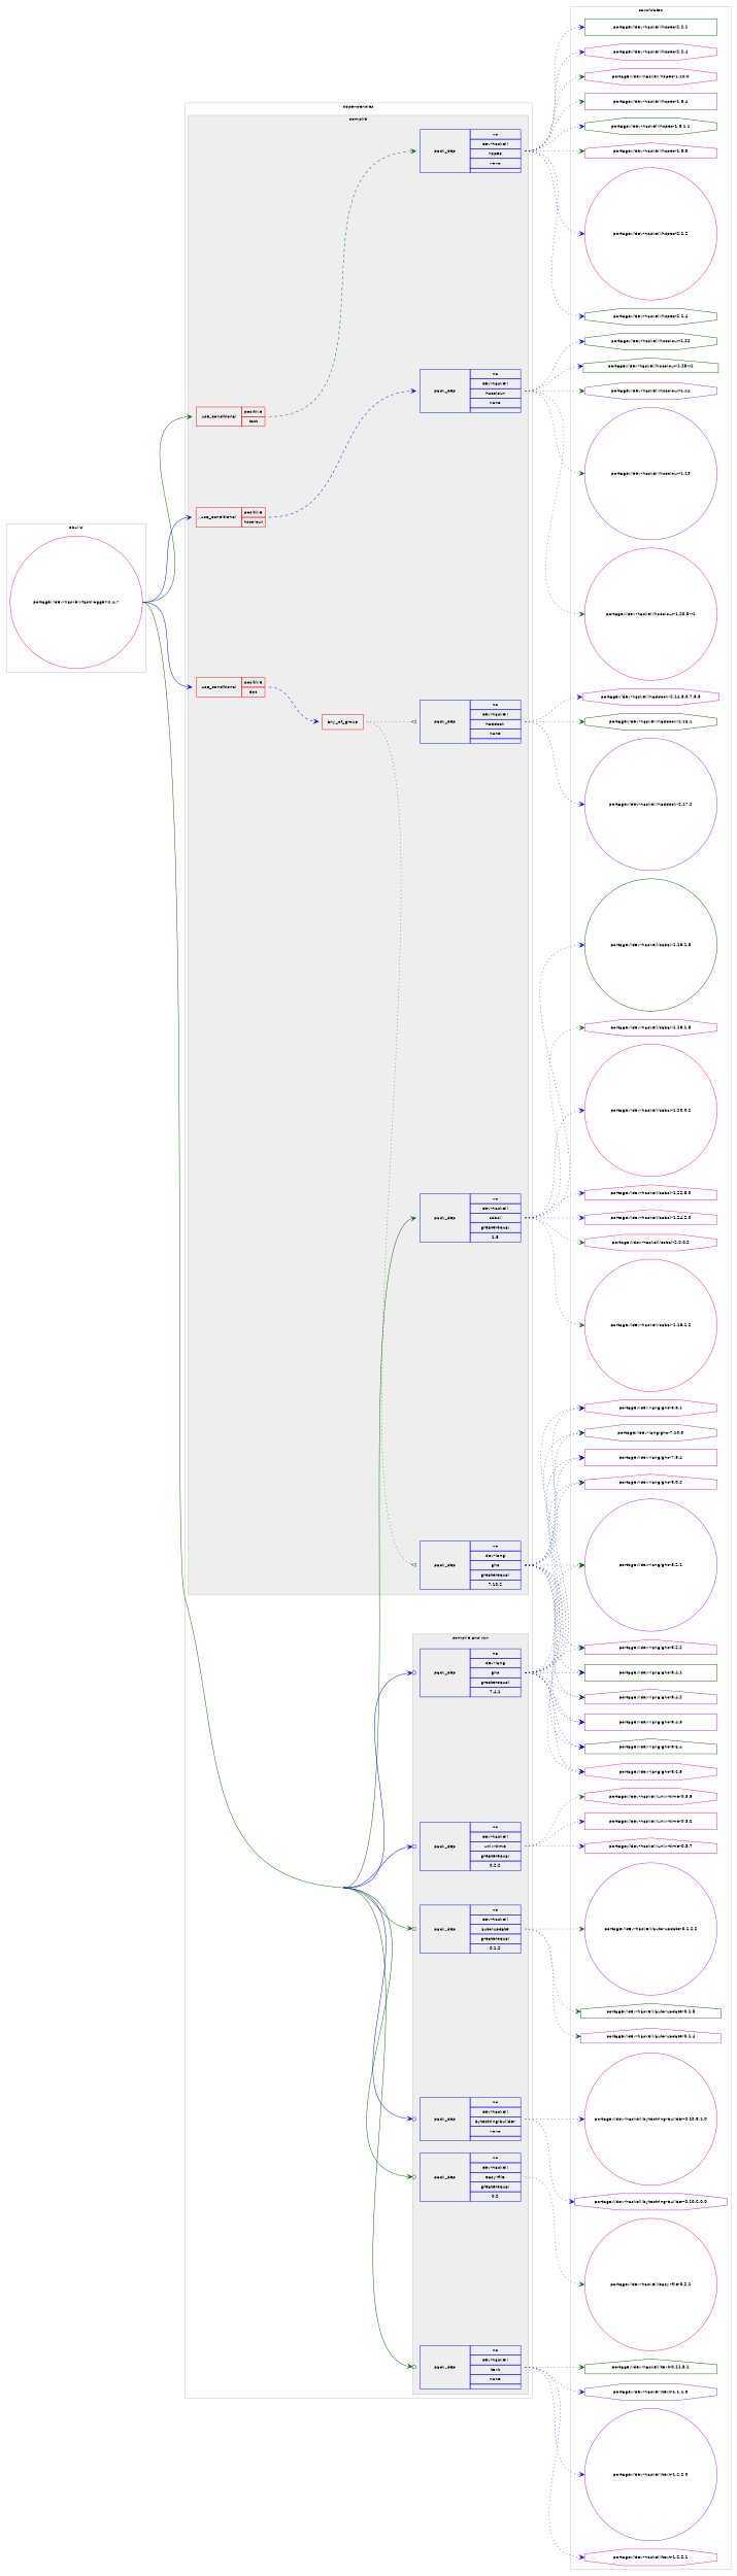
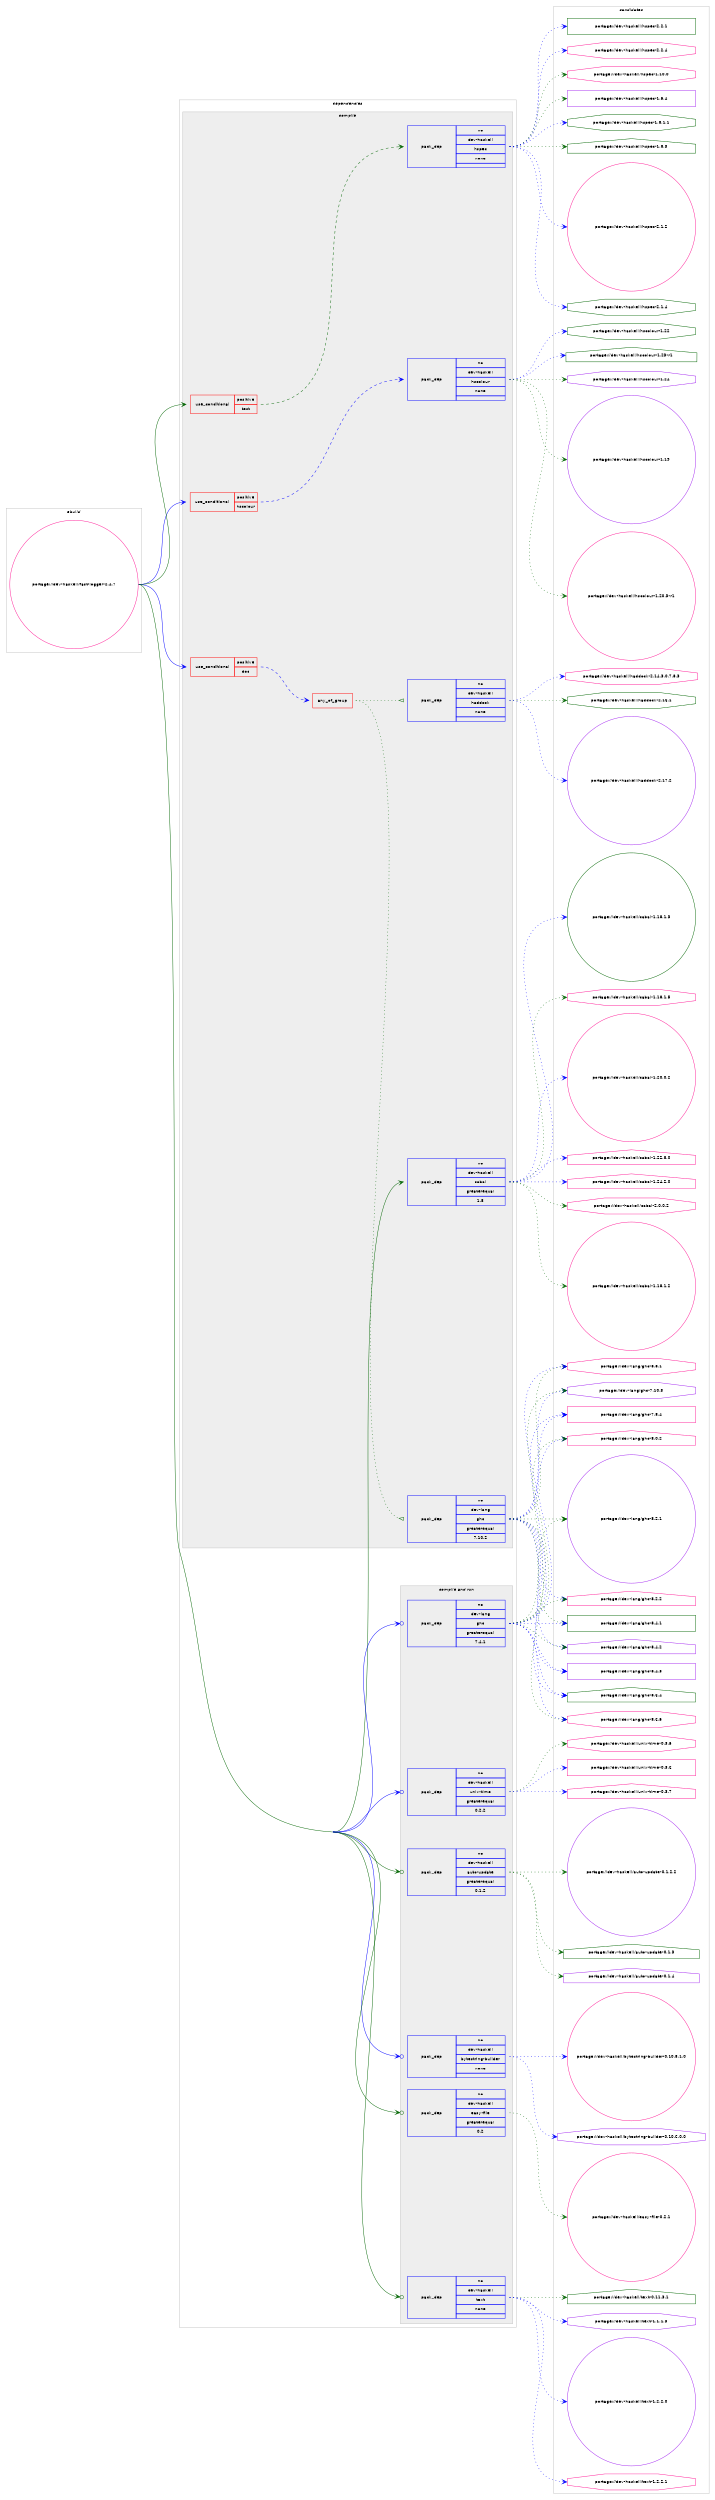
  digraph {
    compound=true
    concentrate=true
    fontname=Helvetica
    fontsize=10
    newrank=true
    rankdir=LR
    ranksep=1.5
    node [color=deeppink fontname=Helvetica fontsize=10 shape=octagon]
    edge [arrowhead=vee color=blue headport=w style=dotted tailport=e weight=100]
    n1 [label="portage://dev-haskell/fast-logger-2.4.7" shape=circle width=4]
    n2 [color=blue label=<<TABLE BORDER="0" CELLBORDER="1" CELLSPACING="0" CELLPADDING="4" WIDTH="220"><TR><TD ROWSPAN="6" CELLPADDING="30">pack_dep</TD></TR><TR><TD WIDTH="110">no</TD></TR><TR><TD>dev-haskell</TD></TR><TR><TD>haddock</TD></TR><TR><TD>none</TD></TR><TR><TD></TD></TR></TABLE>> shape=none]
    n3 [color=blue label=<<TABLE BORDER="0" CELLBORDER="1" CELLSPACING="0" CELLPADDING="4" WIDTH="220"><TR><TD ROWSPAN="6" CELLPADDING="30">pack_dep</TD></TR><TR><TD WIDTH="110">no</TD></TR><TR><TD>dev-lang</TD></TR><TR><TD>ghc</TD></TR><TR><TD>greaterequal</TD></TR><TR><TD>7.10.2</TD></TR></TABLE>> shape=none]
    n4 [color=red label=<<TABLE BORDER="0" CELLBORDER="1" CELLSPACING="0" CELLPADDING="4"><TR><TD CELLPADDING="10">any_of_group</TD></TR></TABLE>> shape=none]
    n5 [color=red label=<<TABLE BORDER="0" CELLBORDER="1" CELLSPACING="0" CELLPADDING="4"><TR><TD ROWSPAN="3" CELLPADDING="10">use_conditional</TD></TR><TR><TD>positive</TD></TR><TR><TD>doc</TD></TR></TABLE>> shape=none]
    n6 [color=blue label=<<TABLE BORDER="0" CELLBORDER="1" CELLSPACING="0" CELLPADDING="4" WIDTH="220"><TR><TD ROWSPAN="6" CELLPADDING="30">pack_dep</TD></TR><TR><TD WIDTH="110">no</TD></TR><TR><TD>dev-haskell</TD></TR><TR><TD>hscolour</TD></TR><TR><TD>none</TD></TR><TR><TD></TD></TR></TABLE>> shape=none]
    n7 [color=red label=<<TABLE BORDER="0" CELLBORDER="1" CELLSPACING="0" CELLPADDING="4"><TR><TD ROWSPAN="3" CELLPADDING="10">use_conditional</TD></TR><TR><TD>positive</TD></TR><TR><TD>hscolour</TD></TR></TABLE>> shape=none]
    n8 [color=blue label=<<TABLE BORDER="0" CELLBORDER="1" CELLSPACING="0" CELLPADDING="4" WIDTH="220"><TR><TD ROWSPAN="6" CELLPADDING="30">pack_dep</TD></TR><TR><TD WIDTH="110">no</TD></TR><TR><TD>dev-haskell</TD></TR><TR><TD>hspec</TD></TR><TR><TD>none</TD></TR><TR><TD></TD></TR></TABLE>> shape=none]
    n9 [color=red label=<<TABLE BORDER="0" CELLBORDER="1" CELLSPACING="0" CELLPADDING="4"><TR><TD ROWSPAN="3" CELLPADDING="10">use_conditional</TD></TR><TR><TD>positive</TD></TR><TR><TD>test</TD></TR></TABLE>> shape=none]
    n10 [color=blue label=<<TABLE BORDER="0" CELLBORDER="1" CELLSPACING="0" CELLPADDING="4" WIDTH="220"><TR><TD ROWSPAN="6" CELLPADDING="30">pack_dep</TD></TR><TR><TD WIDTH="110">no</TD></TR><TR><TD>dev-haskell</TD></TR><TR><TD>cabal</TD></TR><TR><TD>greaterequal</TD></TR><TR><TD>1.8</TD></TR></TABLE>> shape=none]
    n11 [color=blue label=<<TABLE BORDER="0" CELLBORDER="1" CELLSPACING="0" CELLPADDING="4" WIDTH="220"><TR><TD ROWSPAN="6" CELLPADDING="30">pack_dep</TD></TR><TR><TD WIDTH="110">no</TD></TR><TR><TD>dev-haskell</TD></TR><TR><TD>auto-update</TD></TR><TR><TD>greaterequal</TD></TR><TR><TD>0.1.2</TD></TR></TABLE>> shape=none]
    n12 [color=blue label=<<TABLE BORDER="0" CELLBORDER="1" CELLSPACING="0" CELLPADDING="4" WIDTH="220"><TR><TD ROWSPAN="6" CELLPADDING="30">pack_dep</TD></TR><TR><TD WIDTH="110">no</TD></TR><TR><TD>dev-haskell</TD></TR><TR><TD>bytestring-builder</TD></TR><TR><TD>none</TD></TR><TR><TD></TD></TR></TABLE>> shape=none]
    n13 [color=blue label=<<TABLE BORDER="0" CELLBORDER="1" CELLSPACING="0" CELLPADDING="4" WIDTH="220"><TR><TD ROWSPAN="6" CELLPADDING="30">pack_dep</TD></TR><TR><TD WIDTH="110">no</TD></TR><TR><TD>dev-haskell</TD></TR><TR><TD>easy-file</TD></TR><TR><TD>greaterequal</TD></TR><TR><TD>0.2</TD></TR></TABLE>> shape=none]
    n14 [color=blue label=<<TABLE BORDER="0" CELLBORDER="1" CELLSPACING="0" CELLPADDING="4" WIDTH="220"><TR><TD ROWSPAN="6" CELLPADDING="30">pack_dep</TD></TR><TR><TD WIDTH="110">no</TD></TR><TR><TD>dev-haskell</TD></TR><TR><TD>text</TD></TR><TR><TD>none</TD></TR><TR><TD></TD></TR></TABLE>> shape=none]
    n15 [color=blue label=<<TABLE BORDER="0" CELLBORDER="1" CELLSPACING="0" CELLPADDING="4" WIDTH="220"><TR><TD ROWSPAN="6" CELLPADDING="30">pack_dep</TD></TR><TR><TD WIDTH="110">no</TD></TR><TR><TD>dev-haskell</TD></TR><TR><TD>unix-time</TD></TR><TR><TD>greaterequal</TD></TR><TR><TD>0.2.2</TD></TR></TABLE>> shape=none]
    n16 [color=blue label=<<TABLE BORDER="0" CELLBORDER="1" CELLSPACING="0" CELLPADDING="4" WIDTH="220"><TR><TD ROWSPAN="6" CELLPADDING="30">pack_dep</TD></TR><TR><TD WIDTH="110">no</TD></TR><TR><TD>dev-lang</TD></TR><TR><TD>ghc</TD></TR><TR><TD>greaterequal</TD></TR><TR><TD>7.4.1</TD></TR></TABLE>> shape=none]
    n17 [label="portage://dev-haskell/haddock-2.14.3.0.7.8.3" width=4]
    n18 [color=darkgreen label="portage://dev-haskell/haddock-2.16.1" width=4]
    n19 [color=purple label="portage://dev-haskell/haddock-2.17.2" shape=circle width=4]
    n20 [color=purple label="portage://dev-lang/ghc-7.10.3" width=4]
    n21 [label="portage://dev-lang/ghc-7.8.4" shape=box width=4]
    n22 [label="portage://dev-lang/ghc-8.0.2" shape=house width=4]
    n23 [color=purple label="portage://dev-lang/ghc-8.2.1" shape=circle width=4]
    n24 [label="portage://dev-lang/ghc-8.2.2" shape=house width=4]
    n25 [color=darkgreen label="portage://dev-lang/ghc-8.4.1" shape=box width=4]
    n26 [color=purple label="portage://dev-lang/ghc-8.4.2" shape=house width=4]
    n27 [color=purple label="portage://dev-lang/ghc-8.4.3" shape=box width=4]
    n28 [color=darkgreen label="portage://dev-lang/ghc-8.6.4" shape=house width=4]
    n29 [label="portage://dev-lang/ghc-8.6.5" width=4]
    n30 [label="portage://dev-lang/ghc-8.8.1" width=4]
    n31 [color=purple label="portage://dev-haskell/hscolour-1.19" shape=circle width=4]
    n32 [label="portage://dev-haskell/hscolour-1.20.3-r1" shape=circle width=4]
    n33 [color=darkgreen label="portage://dev-haskell/hscolour-1.22" width=4]
    n34 [color=darkgreen label="portage://dev-haskell/hscolour-1.23-r1" shape=house width=4]
    n35 [color=purple label="portage://dev-haskell/hscolour-1.24" width=4]
    n36 [label="portage://dev-haskell/hspec-1.10.0" width=4]
    n37 [color=purple label="portage://dev-haskell/hspec-1.5.4" shape=box width=4]
    n38 [color=darkgreen label="portage://dev-haskell/hspec-1.8.1.1" width=4]
-   n39 [label="portage://dev-haskell/hspec-1.8.3" shape=house width=4]
+   n39 [color=darkgreen label="portage://dev-haskell/hspec-1.8.3" shape=house width=4]
    n40 [label="portage://dev-haskell/hspec-2.1.2" shape=circle width=4]
    n41 [color=darkgreen label="portage://dev-haskell/hspec-2.1.4" width=4]
    n42 [color=darkgreen label="portage://dev-haskell/hspec-2.2.1" shape=box width=4]
    n43 [label="portage://dev-haskell/hspec-2.2.4" width=4]
    n44 [label="portage://dev-haskell/cabal-1.18.1.2" shape=circle width=4]
    n45 [color=darkgreen label="portage://dev-haskell/cabal-1.18.1.3" shape=circle width=4]
    n46 [label="portage://dev-haskell/cabal-1.18.1.5" width=4]
    n47 [label="portage://dev-haskell/cabal-1.20.0.2" shape=circle width=4]
    n48 [label="portage://dev-haskell/cabal-1.22.8.0" shape=house width=4]
    n49 [label="portage://dev-haskell/cabal-1.24.2.0" shape=house width=4]
    n50 [label="portage://dev-haskell/cabal-2.0.0.2" width=4]
    n51 [color=purple label="portage://dev-haskell/auto-update-0.1.2.2" shape=circle width=4]
    n52 [color=darkgreen label="portage://dev-haskell/auto-update-0.1.3" shape=house width=4]
    n53 [color=purple label="portage://dev-haskell/auto-update-0.1.4" shape=house width=4]
    n54 [color=purple label="portage://dev-haskell/bytestring-builder-0.10.6.0.0" width=4]
    n55 [label="portage://dev-haskell/bytestring-builder-0.10.8.1.0" shape=circle width=4]
    n56 [label="portage://dev-haskell/easy-file-0.2.1" shape=circle width=4]
    n57 [color=darkgreen label="portage://dev-haskell/text-0.11.3.1" shape=house width=4]
    n58 [color=purple label="portage://dev-haskell/text-1.1.1.3" width=4]
    n59 [color=purple label="portage://dev-haskell/text-1.2.2.0" shape=circle width=4]
    n60 [label="portage://dev-haskell/text-1.2.2.1" width=4]
    n61 [label="portage://dev-haskell/unix-time-0.3.5" width=4]
    n62 [label="portage://dev-haskell/unix-time-0.3.6" shape=box width=4]
    n63 [label="portage://dev-haskell/unix-time-0.3.7" shape=house width=4]
    subgraph cluster_1 {
      color=gray
      label=<<i>ebuild</i>>
      rank=same
      n1
    }
    subgraph cluster_2 {
      color=gray
      label=<<i>dependencies</i>>
      subgraph cluster_3 {
        color=gray
        fillcolor="#eeeeee"
        label=<<i>compile</i>>
        style=filled
        subgraph sub_4 {
          color=gray
          fillcolor="#eeeeee"
          label=<<i>compile</i>>
          style=filled
          n5
          subgraph sub_5 {
            color=gray
            fillcolor="#eeeeee"
            label=<<i>compile</i>>
            style=filled
            n4
            subgraph sub_6 {
              color=gray
              fillcolor="#eeeeee"
              label=<<i>compile</i>>
              style=filled
              n2
            }
            subgraph sub_7 {
              color=gray
              fillcolor="#eeeeee"
              label=<<i>compile</i>>
              style=filled
              n3
            }
          }
        }
        subgraph sub_8 {
          color=gray
          fillcolor="#eeeeee"
          label=<<i>compile</i>>
          style=filled
          n7
          subgraph sub_9 {
            color=gray
            fillcolor="#eeeeee"
            label=<<i>compile</i>>
            style=filled
            n6
          }
        }
        subgraph sub_10 {
          color=gray
          fillcolor="#eeeeee"
          label=<<i>compile</i>>
          style=filled
          n9
          subgraph sub_11 {
            color=gray
            fillcolor="#eeeeee"
            label=<<i>compile</i>>
            style=filled
            n8
          }
        }
        subgraph sub_12 {
          color=gray
          fillcolor="#eeeeee"
          label=<<i>compile</i>>
          style=filled
          n10
        }
      }
      subgraph cluster_13 {
        color=gray
        fillcolor="#eeeeee"
        label=<<i>compile and run</i>>
        style=filled
        subgraph sub_14 {
          color=gray
          fillcolor="#eeeeee"
          label=<<i>compile and run</i>>
          style=filled
          n11
        }
        subgraph sub_15 {
          color=gray
          fillcolor="#eeeeee"
          label=<<i>compile and run</i>>
          style=filled
          n12
        }
        subgraph sub_16 {
          color=gray
          fillcolor="#eeeeee"
          label=<<i>compile and run</i>>
          style=filled
          n13
        }
        subgraph sub_17 {
          color=gray
          fillcolor="#eeeeee"
          label=<<i>compile and run</i>>
          style=filled
          n14
        }
        subgraph sub_18 {
          color=gray
          fillcolor="#eeeeee"
          label=<<i>compile and run</i>>
          style=filled
          n15
        }
        subgraph sub_19 {
          color=gray
          fillcolor="#eeeeee"
          label=<<i>compile and run</i>>
          style=filled
          n16
        }
      }
      subgraph cluster_20 {
        color=gray
        fillcolor="#eeeeee"
        label=<<i>run</i>>
        style=filled
      }
    }
    subgraph cluster_21 {
      color=gray
      label=<<i>candidates</i>>
      rank=same
      subgraph sub_22 {
        color=black
        label=<<i>candidates</i>>
        nodesep=1
        rank=same
        n17
        n18
        n19
      }
      subgraph sub_23 {
        color=black
        label=<<i>candidates</i>>
        nodesep=1
        rank=same
        n20
        n21
        n22
        n23
        n24
        n25
        n26
        n27
        n28
        n29
        n30
      }
      subgraph sub_24 {
        color=black
        label=<<i>candidates</i>>
        nodesep=1
        rank=same
        n31
        n32
        n33
        n34
        n35
      }
      subgraph sub_25 {
        color=black
        label=<<i>candidates</i>>
        nodesep=1
        rank=same
        n36
        n37
        n38
        n39
        n40
        n41
        n42
        n43
      }
      subgraph sub_26 {
        color=black
        label=<<i>candidates</i>>
        nodesep=1
        rank=same
        n44
        n45
        n46
        n47
        n48
        n49
        n50
      }
      subgraph sub_27 {
        color=black
        label=<<i>candidates</i>>
        nodesep=1
        rank=same
        n51
        n52
        n53
      }
      subgraph sub_28 {
        color=black
        label=<<i>candidates</i>>
        nodesep=1
        rank=same
        n54
        n55
      }
      subgraph sub_29 {
        color=black
        label=<<i>candidates</i>>
        nodesep=1
        rank=same
        n56
      }
      subgraph sub_30 {
        color=black
        label=<<i>candidates</i>>
        nodesep=1
        rank=same
        n57
        n58
        n59
        n60
      }
      subgraph sub_31 {
        color=black
        label=<<i>candidates</i>>
        nodesep=1
        rank=same
        n61
        n62
        n63
      }
      subgraph sub_32 {
        color=black
        label=<<i>candidates</i>>
        nodesep=1
        rank=same
        n20
        n21
        n22
        n23
        n24
        n25
        n26
        n27
        n28
        n29
        n30
      }
    }
    n1 -> n5 [style=solid weight=20]
    n1 -> n7 [style=solid weight=20]
    n1 -> n9 [color=darkgreen style=solid weight=20]
    n1 -> n10 [color=darkgreen style=solid weight=20]
    n1 -> n11 [arrowhead=odotvee color=darkgreen style=solid weight=20]
    n1 -> n12 [arrowhead=odotvee style=solid weight=20]
    n1 -> n13 [arrowhead=odotvee color=darkgreen style=solid weight=20]
    n1 -> n14 [arrowhead=odotvee color=darkgreen style=solid weight=20]
    n1 -> n15 [arrowhead=odotvee style=solid weight=20]
    n1 -> n16 [arrowhead=odotvee style=solid weight=20]
    n2 -> n17
    n2 -> n18 [color=darkgreen]
    n2 -> n19
    n3 -> n20
    n3 -> n21
    n3 -> n22
    n3 -> n23 [color=darkgreen]
    n3 -> n24
    n3 -> n25 [color=darkgreen]
    n3 -> n26
    n3 -> n27
    n3 -> n28
    n3 -> n29 [color=darkgreen]
    n3 -> n30 [color=darkgreen]
    n4 -> n2 [arrowhead=oinv color=darkgreen weight=20]
    n4 -> n3 [arrowhead=oinv color=darkgreen weight=20]
    n5 -> n4 [style=dashed weight=20]
    n6 -> n31 [color=darkgreen]
    n6 -> n32 [color=darkgreen]
    n6 -> n33
    n6 -> n34
    n6 -> n35 [color=darkgreen]
    n7 -> n6 [style=dashed weight=20]
    n8 -> n36 [color=darkgreen]
    n8 -> n37 [color=darkgreen]
    n8 -> n38
    n8 -> n39 [color=darkgreen]
    n8 -> n40
    n8 -> n41
    n8 -> n42
    n8 -> n43
    n9 -> n8 [color=darkgreen style=dashed weight=20]
    n10 -> n44 [color=darkgreen]
    n10 -> n45
    n10 -> n46 [color=darkgreen]
    n10 -> n47
    n10 -> n48
    n10 -> n49
    n10 -> n50 [color=darkgreen]
    n11 -> n51 [color=darkgreen]
    n11 -> n52 [color=darkgreen]
    n11 -> n53 [color=darkgreen]
    n12 -> n54
    n12 -> n55
    n13 -> n56 [color=darkgreen]
    n14 -> n57 [color=darkgreen]
    n14 -> n58
    n14 -> n59
    n14 -> n60
    n15 -> n61 [color=darkgreen]
    n15 -> n62
    n15 -> n63
    n16 -> n20 [color=darkgreen]
    n16 -> n21
    n16 -> n22 [color=darkgreen]
    n16 -> n23 [color=darkgreen]
    n16 -> n24 [color=darkgreen]
    n16 -> n25
    n16 -> n26 [color=darkgreen]
    n16 -> n27
    n16 -> n28
    n16 -> n29
    n16 -> n30
  }
